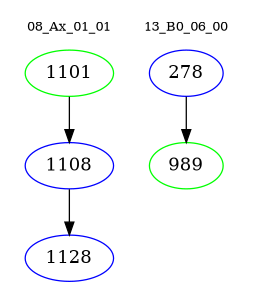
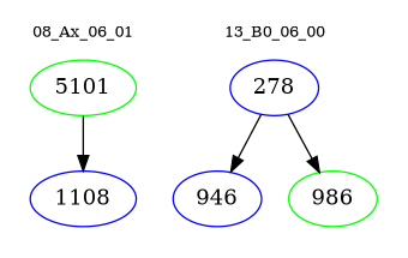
  digraph {
    node [color=blue]
    edge [color=black]
    n1 [label=1108]
-   n2 [color=green label=1101]
-   n3 [label=1128]
+   n2 [color=green label=5101]
    n4 [label=278]
-   n6 [color=green label=989]
+   n5 [label=946]
+   n6 [color=green label=986]
    subgraph cluster_1 {
      color=white
      fontsize=10
-     label="08_Ax_01_01"
+     label="08_Ax_06_01"
      n1
      n2
-     n3
    }
    subgraph cluster_2 {
      color=white
      fontsize=10
      label="13_B0_06_00"
      n4
+     n5
      n6
    }
-   n1 -> n3
    n2 -> n1
+   n4 -> n5
    n4 -> n6
  }
